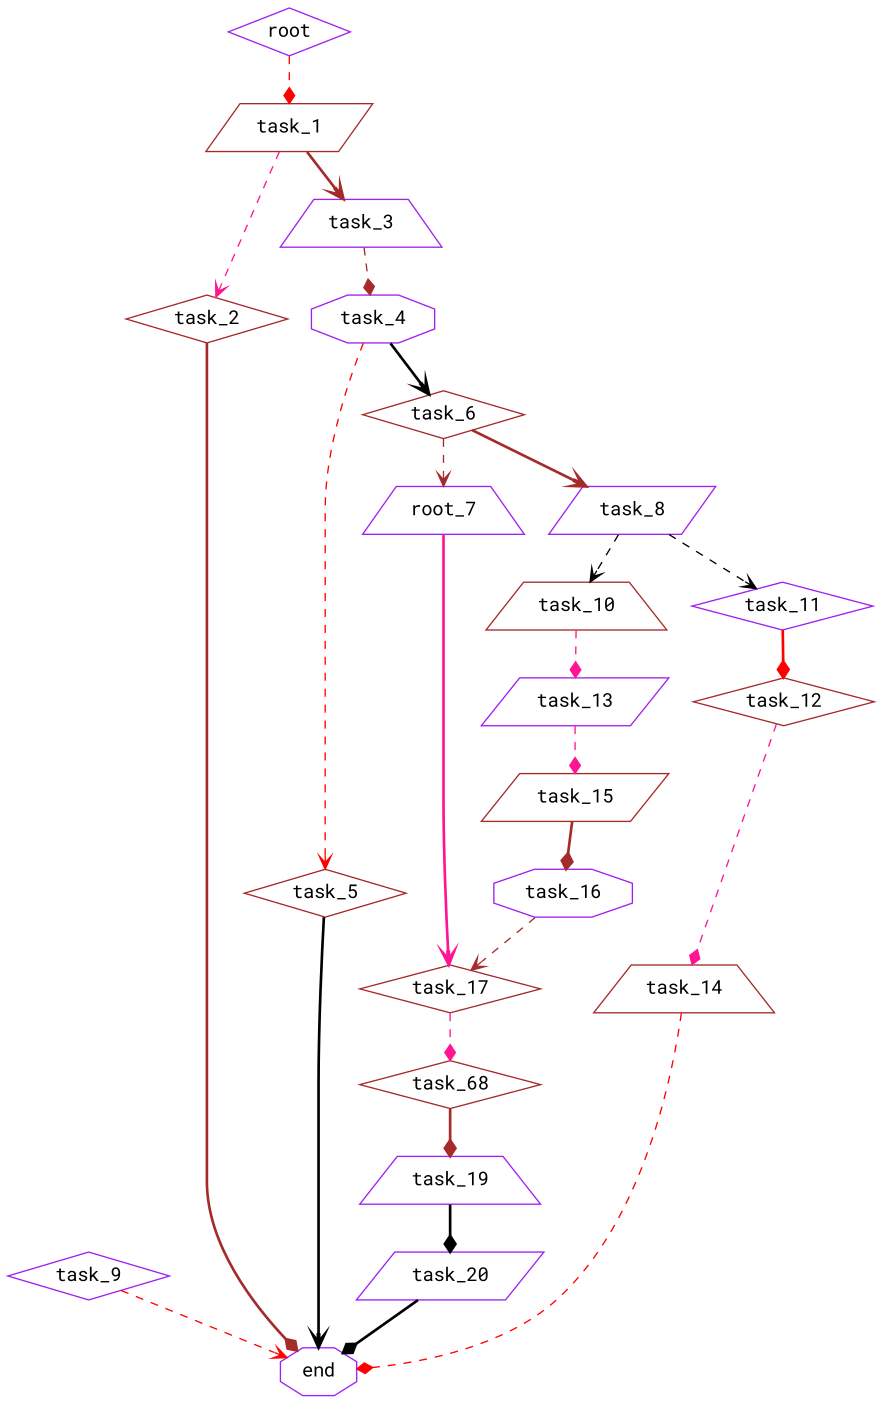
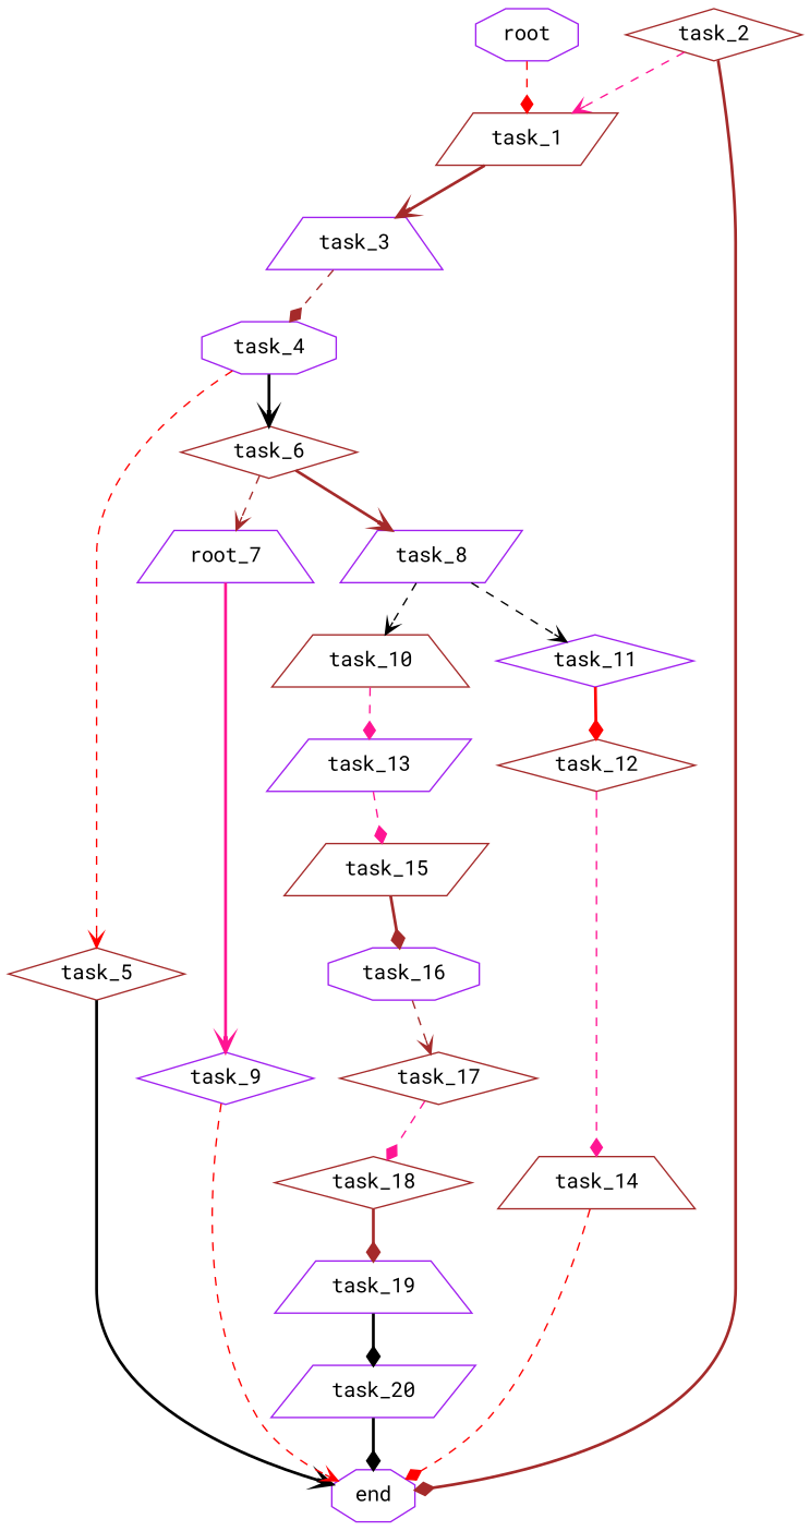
  digraph {
    fontname="Roboto Mono"
    node [color=purple fontname="Roboto Mono" shape=diamond]
    edge [arrowhead=diamond color=brown fontname="Roboto Mono" style=dashed]
    task_1 [color=brown shape=parallelogram]
-   root
+   root [shape=octagon]
    task_2 [color=brown]
    task_3 [shape=trapezium]
    end [shape=octagon]
    task_4 [shape=octagon]
    task_5 [color=brown]
    task_6 [color=brown]
    n9 [label=root_7 shape=trapezium]
    task_8 [shape=parallelogram]
    task_9
    task_10 [color=brown shape=trapezium]
    task_11
    task_13 [shape=parallelogram]
    task_12 [color=brown]
    task_15 [color=brown shape=parallelogram]
    task_14 [color=brown shape=trapezium]
    task_16 [shape=octagon]
    task_17 [color=brown]
-   task_18 [color=brown label=task_68]
+   task_18 [color=brown]
    task_19 [shape=trapezium]
    task_20 [shape=parallelogram]
-   task_1 -> task_2 [arrowhead=vee color=deeppink]
+   task_2 -> task_1 [arrowhead=vee color=deeppink]
    task_1 -> task_3 [arrowhead=vee style=bold]
    root -> task_1 [color=red]
    task_2 -> end [style=bold]
    task_3 -> task_4
    task_4 -> task_5 [arrowhead=vee color=red]
    task_4 -> task_6 [arrowhead=vee color=black style=bold]
    task_5 -> end [arrowhead=vee color=black style=bold]
    task_6 -> n9 [arrowhead=vee]
    task_6 -> task_8 [arrowhead=vee style=bold]
-   n9 -> task_17 [arrowhead=vee color=deeppink style=bold]
+   n9 -> task_9 [arrowhead=vee color=deeppink style=bold]
    task_8 -> task_10 [arrowhead=vee color=black]
    task_8 -> task_11 [arrowhead=vee color=black]
    task_9 -> end [arrowhead=vee color=red]
    task_10 -> task_13 [color=deeppink]
    task_11 -> task_12 [color=red style=bold]
    task_13 -> task_15 [color=deeppink]
    task_12 -> task_14 [color=deeppink]
    task_15 -> task_16 [style=bold]
    task_14 -> end [color=red]
    task_16 -> task_17 [arrowhead=vee]
    task_17 -> task_18 [color=deeppink]
    task_18 -> task_19 [style=bold]
    task_19 -> task_20 [color=black style=bold]
    task_20 -> end [color=black style=bold]
  }
